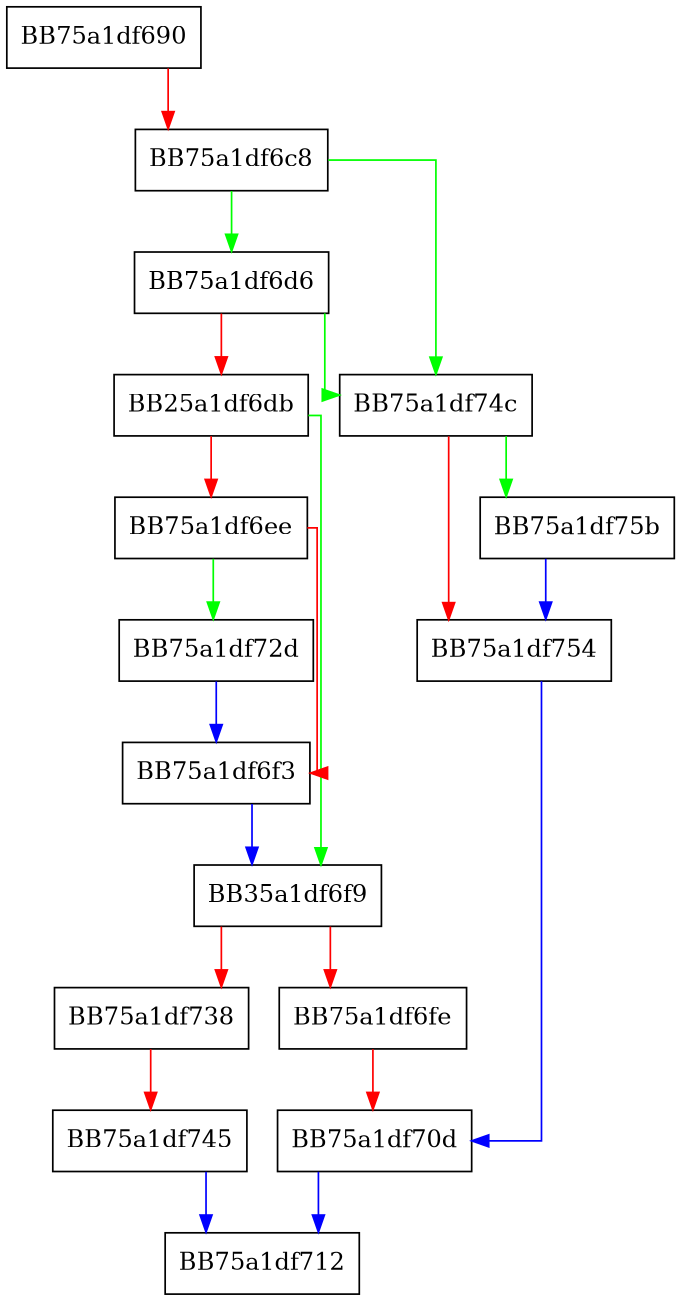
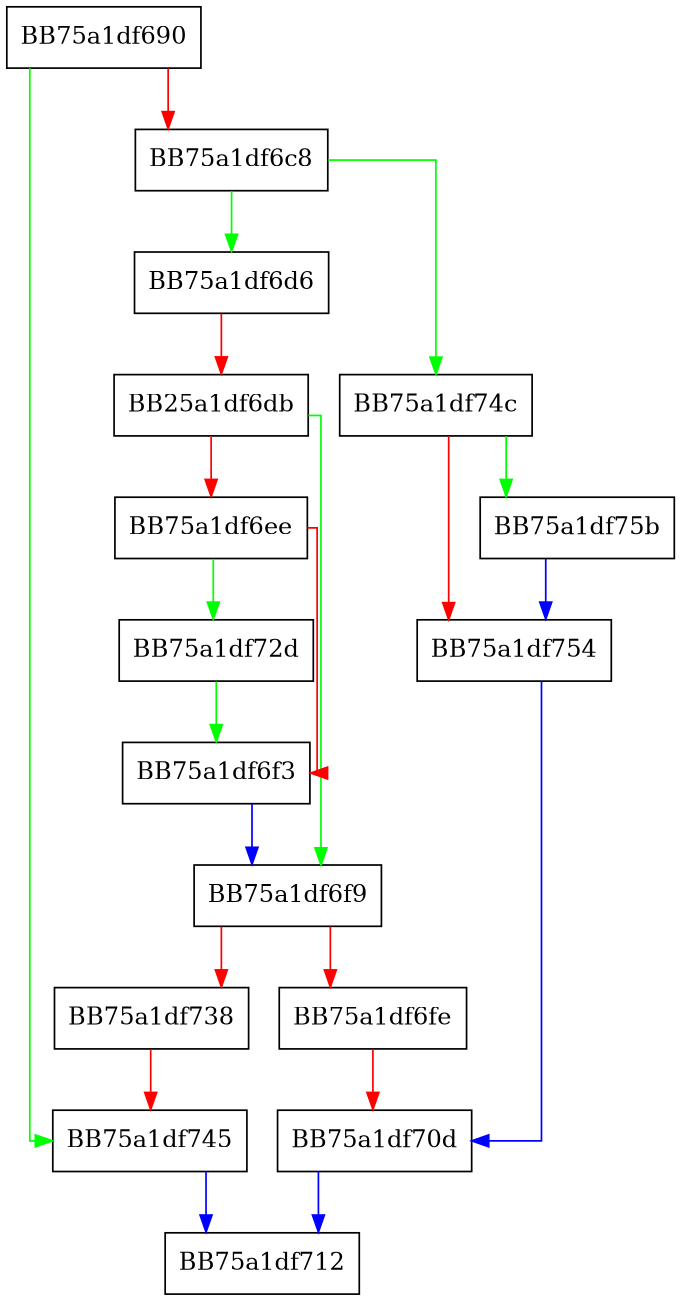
  digraph {
    splines=ortho
    node [shape=box]
    edge [color=red]
    BB75a1df690
    BB75a1df745
    BB75a1df6c8
    BB75a1df712
    BB75a1df74c
    BB75a1df6d6
    BB75a1df75b
    BB75a1df754
    n9 [label=BB25a1df6db]
    BB75a1df70d
-   BB75a1df6f9 [label=BB35a1df6f9]
+   BB75a1df6f9
    BB75a1df6ee
    BB75a1df738
    BB75a1df6fe
    BB75a1df72d
    BB75a1df6f3
+   BB75a1df690 -> BB75a1df745 [color=green]
    BB75a1df690 -> BB75a1df6c8
    BB75a1df745 -> BB75a1df712 [color=blue]
    BB75a1df6c8 -> BB75a1df74c [color=green]
    BB75a1df6c8 -> BB75a1df6d6 [color=green]
    BB75a1df74c -> BB75a1df75b [color=green]
    BB75a1df74c -> BB75a1df754
-   BB75a1df6d6 -> BB75a1df74c [color=green]
    BB75a1df6d6 -> n9
    BB75a1df75b -> BB75a1df754 [color=blue]
    BB75a1df754 -> BB75a1df70d [color=blue]
    n9 -> BB75a1df6f9 [color=green]
    n9 -> BB75a1df6ee
    BB75a1df70d -> BB75a1df712 [color=blue]
    BB75a1df6f9 -> BB75a1df738
    BB75a1df6f9 -> BB75a1df6fe
    BB75a1df6ee -> BB75a1df72d [color=green]
    BB75a1df6ee -> BB75a1df6f3
    BB75a1df738 -> BB75a1df745
    BB75a1df6fe -> BB75a1df70d
-   BB75a1df72d -> BB75a1df6f3 [color=blue]
+   BB75a1df72d -> BB75a1df6f3 [color=green]
    BB75a1df6f3 -> BB75a1df6f9 [color=blue]
  }
